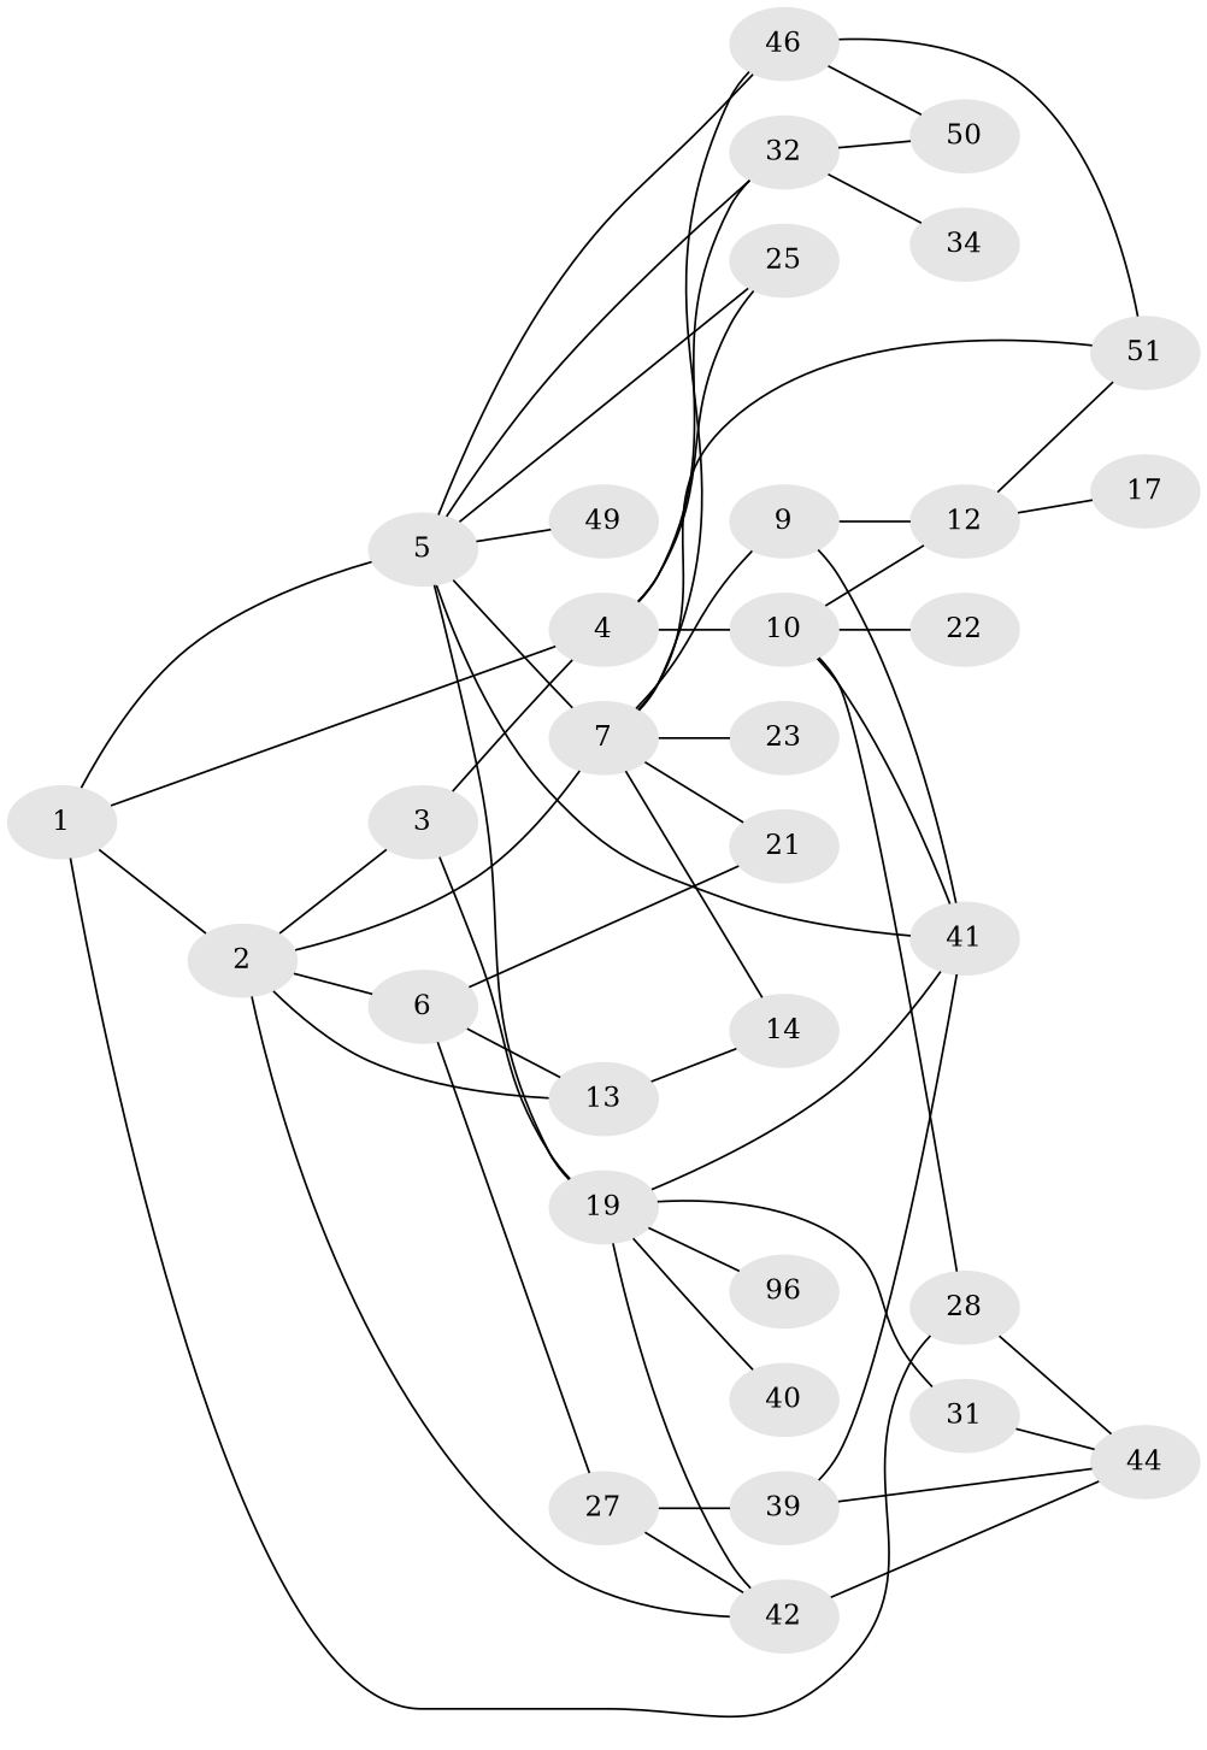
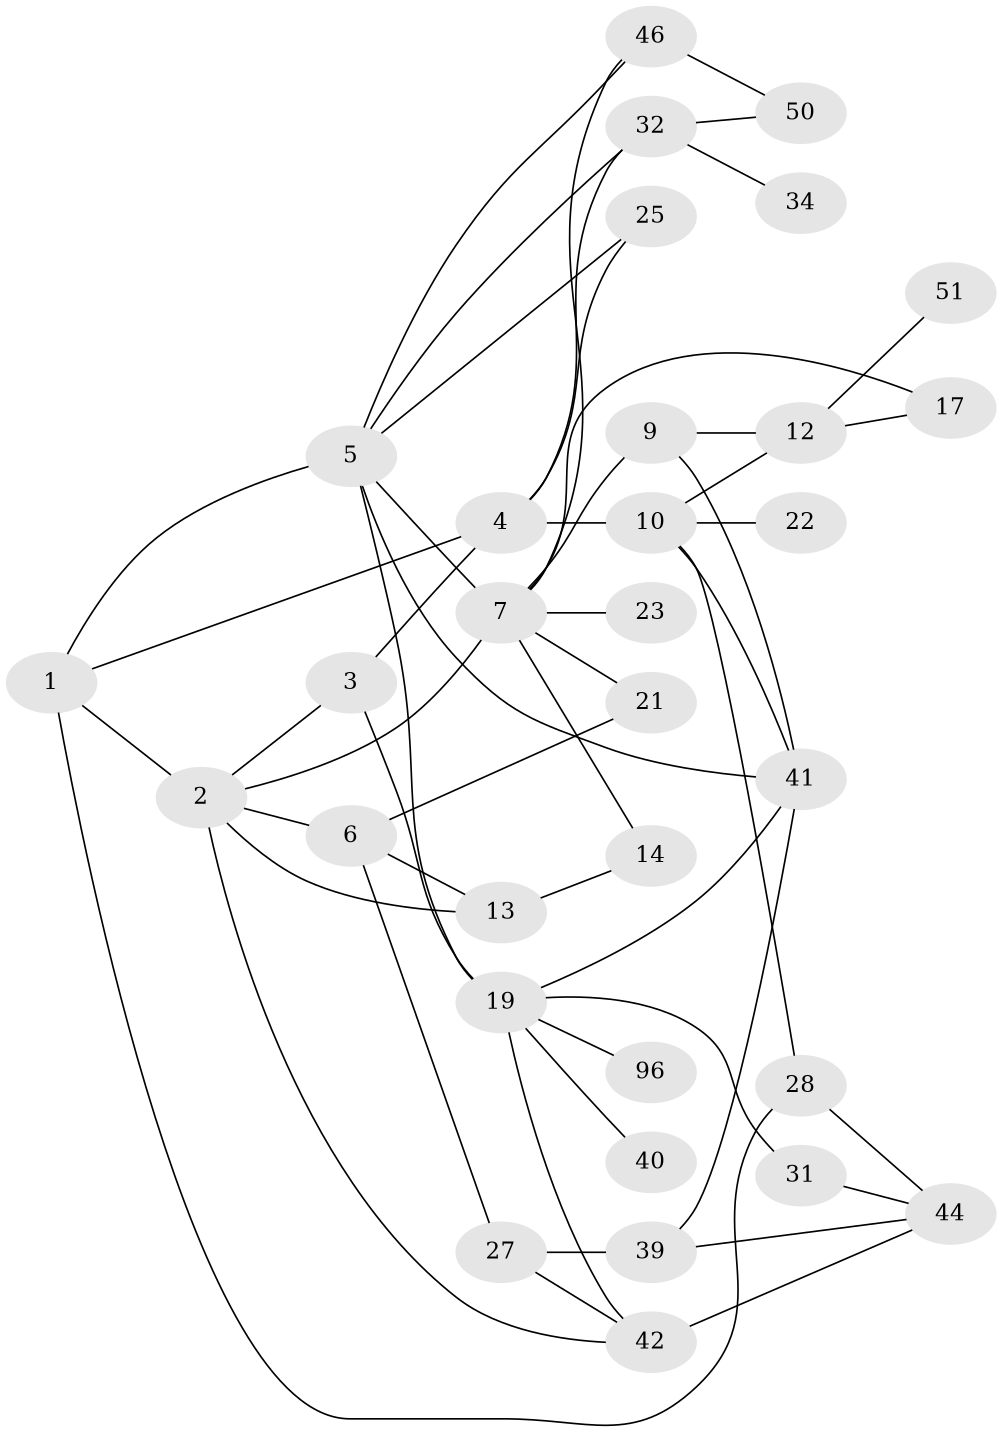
  graph {
    rankdir=LR
    node [color=gray90 style=filled]
    1 [super="+33"]
    2 [super="+24"]
    4 [super="+8"]
    5 [super="+43"]
    28
    3
    6 [super="+15"]
    7 [super="+16"]
    13 [super="+18"]
    42 [super="+53"]
    10 [super="+11"]
    25 [super="+55"]
    32 [super="+38"]
    19 [super="+30"]
    41 [super="+56"]
    46 [super="+48"]
-   49
    44 [super="+54"]
    21 [super="+37"]
    27 [super="+29"]
    9 [super="+35"]
    14 [super="+20"]
    17
    23
    n25 [label=96]
    31 [super="+45"]
    40
    12 [super="+36"]
    22
    34 [super="+52"]
    50
    51
    39 [super="+47"]
    1 -- 2
    1 -- 4
    1 -- 5
    1 -- 28
    2 -- 3
    2 -- 6
    2 -- 7
    2 -- 13
    2 -- 42
    4 -- 10 [weight=2]
    4 -- 25 [weight=2]
    4 -- 32
    5 -- 7
    5 -- 25
    5 -- 32
    5 -- 19
    5 -- 41
    5 -- 46
-   5 -- 49
    28 -- 44
    3 -- 4
    3 -- 19
    6 -- 13
    6 -- 21
    6 -- 27
    7 -- 46
    7 -- 21
    7 -- 9
    7 -- 14
-   7 -- 51
+   7 -- 17
    7 -- 23
    13 -- 14
    42 -- 44
    10 -- 28
    10 -- 41
    10 -- 12
    10 -- 22
    32 -- 34
    32 -- 50
    19 -- 42
    19 -- 41
    19 -- n25
    19 -- 31
    19 -- 40
    46 -- 50
-   46 -- 51
    27 -- 42
    27 -- 39
    9 -- 41
    9 -- 12
    31 -- 44
    12 -- 17
    12 -- 51
    39 -- 41
    39 -- 44
  }
